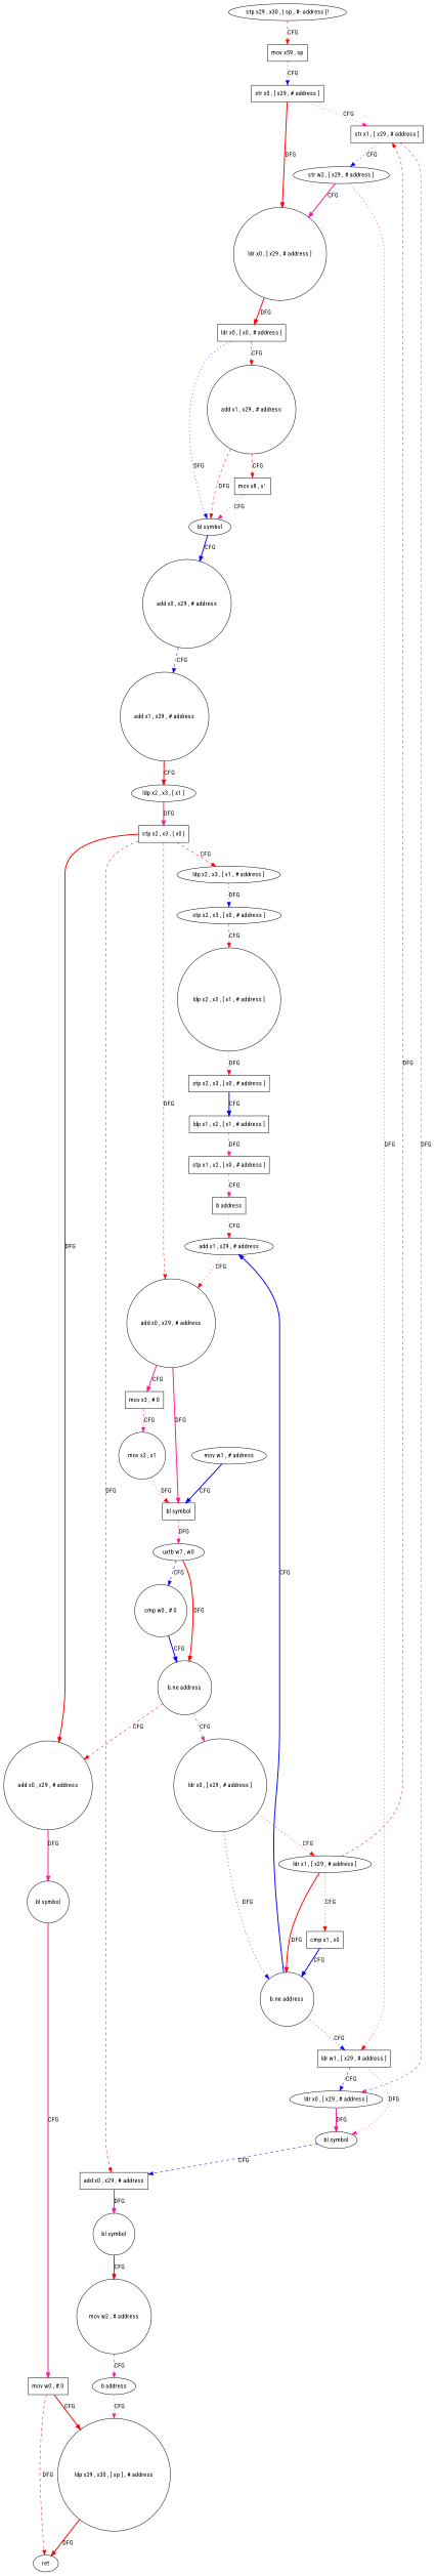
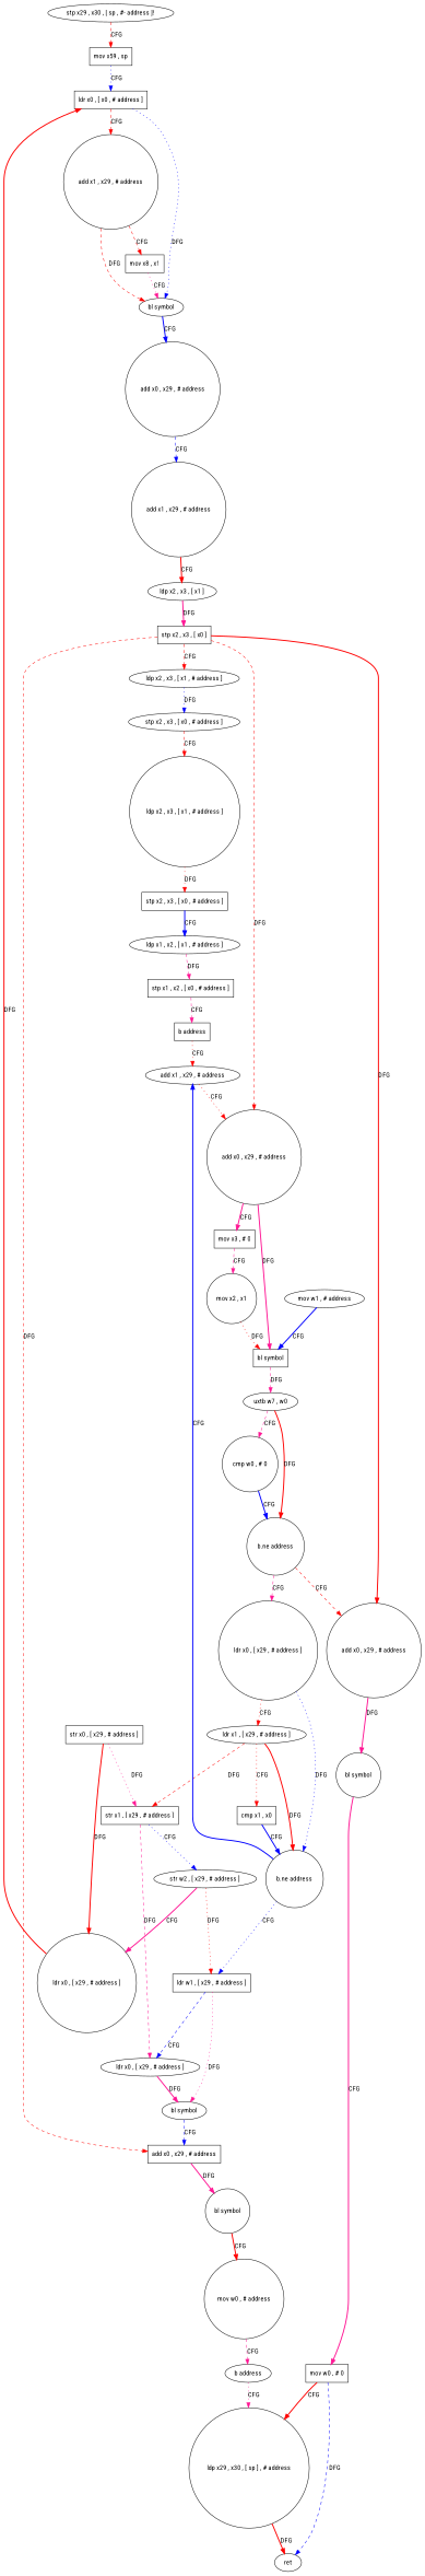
  digraph {
    fontname="Roboto Condensed"
    node [fontname="Roboto Condensed" shape=circle]
    edge [color=red fontname="Roboto Condensed" style=bold]
    n1 [label="stp x29 , x30 , [ sp , #- address ]!" shape=ellipse]
    n2 [label="mov x59 , sp" shape=box]
    n3 [label="str x0 , [ x29 , # address ]" shape=box]
    n4 [label="str x1 , [ x29 , # address ]" shape=box]
    n5 [label="ldr x0 , [ x29 , # address ]"]
    n6 [label="str w2 , [ x29 , # address ]" shape=ellipse]
    n7 [label="ldr x0 , [ x29 , # address ]" shape=ellipse]
    n8 [label="ldr x0 , [ x0 , # address ]" shape=box]
    n9 [label="ldr w1 , [ x29 , # address ]" shape=box]
    n10 [label="ldr x1 , [ x29 , # address ]" shape=ellipse]
    n11 [label="b.ne address"]
    n12 [label="cmp x1 , x0" shape=box]
    n13 [label="bl symbol" shape=ellipse]
    n14 [label="add x1 , x29 , # address"]
    n15 [label="bl symbol" shape=ellipse]
    n16 [label="mov x8 , x1" shape=box]
    n17 [label="add x0 , x29 , # address"]
    n18 [label="add x1 , x29 , # address"]
    n19 [label="ldp x2 , x3 , [ x1 ]" shape=ellipse]
    n20 [label="stp x2 , x3 , [ x0 ]" shape=box]
    n21 [label="ldp x2 , x3 , [ x1 , # address ]" shape=ellipse]
    n22 [label="add x0 , x29 , # address"]
    n23 [label="add x0 , x29 , # address"]
    n24 [label="add x0 , x29 , # address" shape=box]
    n25 [label="stp x2 , x3 , [ x0 , # address ]" shape=ellipse]
    n26 [label="mov x3 , # 0" shape=box]
    n27 [label="bl symbol" shape=box]
    n28 [label="bl symbol"]
    n29 [label="bl symbol"]
    n30 [label="ldp x2 , x3 , [ x1 , # address ]"]
    n31 [label="stp x2 , x3 , [ x0 , # address ]" shape=box]
-   n32 [label="ldp x1 , x2 , [ x1 , # address ]" shape=box]
+   n32 [label="ldp x1 , x2 , [ x1 , # address ]" shape=ellipse]
    n33 [label="stp x1 , x2 , [ x0 , # address ]" shape=box]
    n34 [label="b address" shape=box]
    n35 [label="add x1 , x29 , # address" shape=ellipse]
    n36 [label="mov x2 , x1"]
    n37 [label="uxtb w7 , w0" shape=ellipse]
    n38 [label="mov w1 , # address" shape=ellipse]
    n39 [label="cmp w0 , # 0"]
    n40 [label="b.ne address"]
    n41 [label="ldr x0 , [ x29 , # address ]"]
    n42 [label="mov w0 , # 0" shape=box]
    n43 [label="ldp x29 , x30 , [ sp ] , # address"]
    n44 [label=ret shape=ellipse]
-   n45 [label="mov w2 , # address"]
+   n45 [label="mov w0 , # address"]
    n46 [label="b address" shape=ellipse]
    n1 -> n2 [label=CFG style=dashed]
-   n2 -> n3 [color=blue label=CFG style=dotted]
-   n3 -> n4 [color=deeppink label=CFG style=dotted]
+   n2 -> n8 [color=blue label=CFG style=dotted]
+   n3 -> n4 [color=deeppink label=DFG style=dotted]
    n3 -> n5 [label=DFG]
    n4 -> n6 [color=blue label=CFG style=dotted]
    n4 -> n7 [color=deeppink label=DFG style=dashed]
    n5 -> n8 [label=DFG]
    n6 -> n5 [color=deeppink label=CFG]
    n6 -> n9 [label=DFG style=dotted]
    n7 -> n13 [color=deeppink label=DFG]
    n8 -> n14 [label=CFG style=dashed]
    n8 -> n15 [color=blue label=DFG style=dotted]
    n9 -> n7 [color=blue label=CFG style=dashed]
    n9 -> n13 [color=deeppink label=DFG style=dotted]
    n10 -> n4 [label=DFG style=dashed]
    n10 -> n11 [label=DFG]
    n10 -> n12 [label=CFG style=dotted]
    n11 -> n9 [color=blue label=CFG style=dotted]
    n11 -> n35 [color=blue label=CFG]
    n12 -> n11 [color=blue label=CFG]
    n13 -> n24 [color=blue label=CFG style=dashed]
    n14 -> n15 [label=DFG style=dashed]
    n14 -> n16 [label=CFG style=dashed]
    n15 -> n17 [color=blue label=CFG]
    n16 -> n15 [color=deeppink label=CFG style=dotted]
    n17 -> n18 [color=blue label=CFG style=dashed]
    n18 -> n19 [label=CFG]
    n19 -> n20 [color=deeppink label=DFG]
    n20 -> n21 [label=CFG style=dashed]
    n20 -> n22 [label=DFG style=dashed]
    n20 -> n23 [label=DFG]
    n20 -> n24 [label=DFG style=dashed]
    n21 -> n25 [color=blue label=DFG style=dotted]
    n22 -> n26 [color=deeppink label=CFG]
    n22 -> n27 [color=deeppink label=DFG]
    n23 -> n28 [color=deeppink label=DFG]
    n24 -> n29 [color=deeppink label=DFG]
    n25 -> n30 [label=CFG style=dashed]
    n26 -> n36 [color=deeppink label=CFG style=dashed]
    n27 -> n37 [color=deeppink label=DFG style=dashed]
    n28 -> n42 [color=deeppink label=CFG]
    n29 -> n45 [label=CFG]
    n30 -> n31 [label=DFG style=dotted]
    n31 -> n32 [color=blue label=CFG]
    n32 -> n33 [color=deeppink label=DFG style=dashed]
    n33 -> n34 [color=deeppink label=CFG style=dashed]
    n34 -> n35 [label=CFG style=dotted]
    n35 -> n22 [label=CFG style=dotted]
    n36 -> n27 [label=DFG style=dotted]
-   n37 -> n39 [color=blue label=CFG style=dashed]
+   n37 -> n39 [color=deeppink label=CFG style=dashed]
    n37 -> n40 [label=DFG]
    n38 -> n27 [color=blue label=CFG]
    n39 -> n40 [color=blue label=CFG]
    n40 -> n23 [label=CFG style=dashed]
    n40 -> n41 [color=deeppink label=CFG style=dashed]
    n41 -> n10 [label=CFG style=dotted]
    n41 -> n11 [color=blue label=DFG style=dotted]
    n42 -> n43 [label=CFG]
-   n42 -> n44 [label=DFG style=dashed]
+   n42 -> n44 [color=blue label=DFG style=dashed]
    n43 -> n44 [label=DFG]
    n45 -> n46 [color=deeppink label=CFG style=dashed]
    n46 -> n43 [color=deeppink label=CFG style=dotted]
  }
